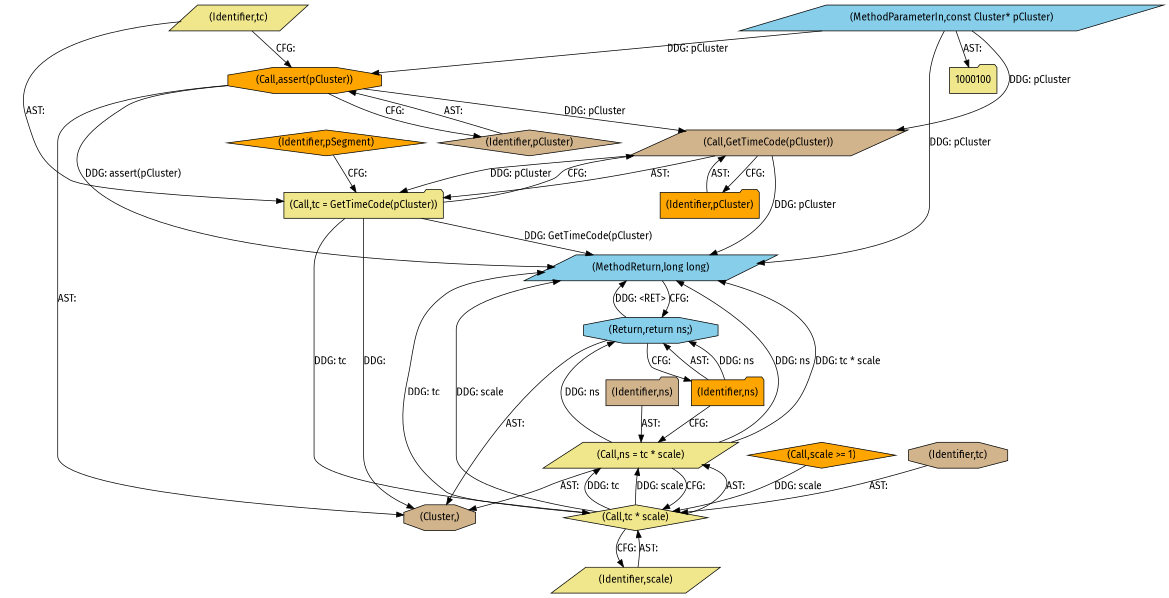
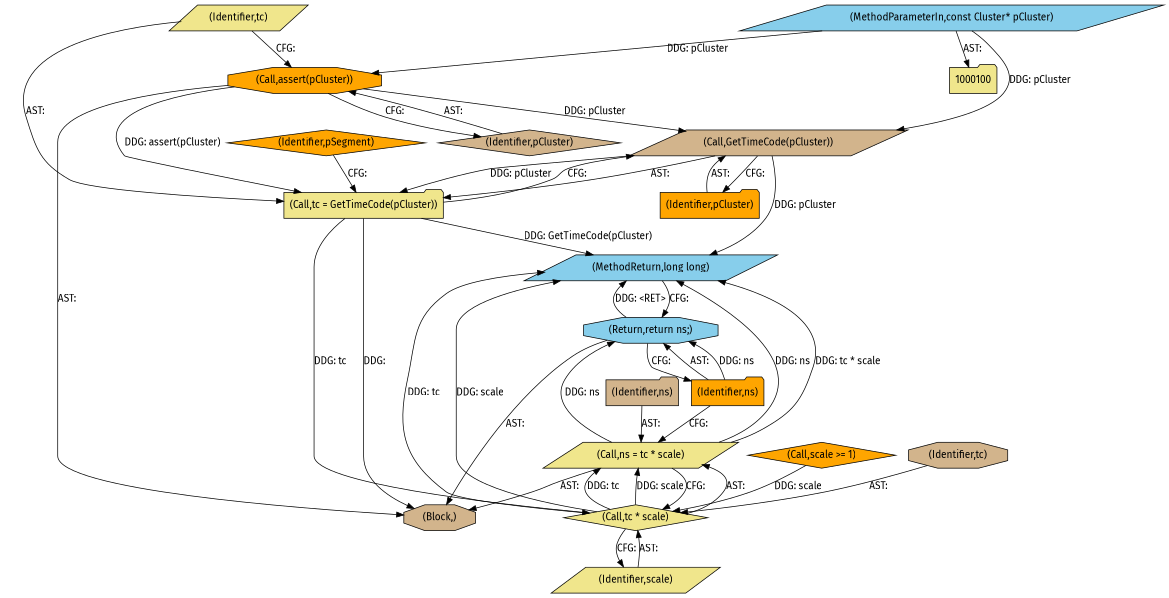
  digraph {
    fontname="Fira Sans"
    node [fillcolor=khaki fontname="Fira Sans" shape=parallelogram style=filled]
    edge [fontname="Fira Sans"]
    n1 [fillcolor=orange label="(Call,assert(pCluster))" shape=octagon]
    n2 [fillcolor=tan label="(Call,GetTimeCode(pCluster))"]
    n3 [fillcolor=skyblue label="(MethodReturn,long long)"]
-   n4 [fillcolor=tan label="(Cluster,)" shape=octagon]
+   n4 [fillcolor=tan label="(Block,)" shape=octagon]
    n5 [fillcolor=tan label="(Identifier,pCluster)" shape=diamond]
    n6 [label="(Call,tc = GetTimeCode(pCluster))" shape=folder]
    n7 [fillcolor=orange label="(Identifier,pCluster)" shape=folder]
    n8 [fillcolor=skyblue label="(Return,return ns;)" shape=octagon]
    n9 [fillcolor=skyblue label="(MethodParameterIn,const Cluster* pCluster)"]
    1000100 [shape=folder]
    n11 [label="(Call,tc * scale)" shape=diamond]
    n12 [label="(Call,ns = tc * scale)"]
    n13 [label="(Identifier,scale)"]
    n14 [fillcolor=orange label="(Identifier,ns)" shape=folder]
    n15 [label="(Identifier,tc)"]
    n16 [fillcolor=tan label="(Identifier,ns)" shape=folder]
    n17 [fillcolor=orange label="(Identifier,pSegment)" shape=diamond]
    n18 [fillcolor=orange label="(Call,scale >= 1)" shape=diamond]
    n19 [fillcolor=tan label="(Identifier,tc)" shape=octagon]
    n1 -> n2 [label="DDG: pCluster"]
-   n1 -> n3 [label="DDG: assert(pCluster)"]
+   n1 -> n6 [label="DDG: assert(pCluster)"]
    n1 -> n4 [label="AST: "]
    n1 -> n5 [label="CFG: "]
    n2 -> n3 [label="DDG: pCluster"]
    n2 -> n6 [label="AST: "]
    n2 -> n6 [label="DDG: pCluster"]
    n2 -> n7 [label="CFG: "]
    n3 -> n8 [label="CFG: "]
    n5 -> n1 [label="AST: "]
    n6 -> n2 [label="CFG: "]
    n6 -> n3 [label="DDG: GetTimeCode(pCluster)"]
    n6 -> n4 [label="DDG: "]
    n6 -> n11 [label="DDG: tc"]
    n7 -> n2 [label="AST: "]
    n8 -> n3 [label="DDG: <RET>"]
    n8 -> n4 [label="AST: "]
    n8 -> n14 [label="CFG: "]
    n9 -> n1 [label="DDG: pCluster"]
    n9 -> n2 [label="DDG: pCluster"]
-   n9 -> n3 [label="DDG: pCluster"]
    n9 -> 1000100 [label="AST: "]
    n11 -> n3 [label="DDG: tc"]
    n11 -> n3 [label="DDG: scale"]
    n11 -> n12 [label="AST: "]
    n11 -> n12 [label="DDG: tc"]
    n11 -> n12 [label="DDG: scale"]
    n11 -> n13 [label="CFG: "]
    n12 -> n3 [label="DDG: ns"]
    n12 -> n3 [label="DDG: tc * scale"]
    n12 -> n4 [label="AST: "]
    n12 -> n8 [label="DDG: ns"]
    n12 -> n11 [label="CFG: "]
    n13 -> n11 [label="AST: "]
    n14 -> n8 [label="AST: "]
    n14 -> n8 [label="DDG: ns"]
    n14 -> n12 [label="CFG: "]
    n15 -> n1 [label="CFG: "]
    n15 -> n6 [label="AST: "]
    n16 -> n12 [label="AST: "]
    n17 -> n6 [label="CFG: "]
    n18 -> n11 [label="DDG: scale"]
    n19 -> n11 [label="AST: "]
  }
